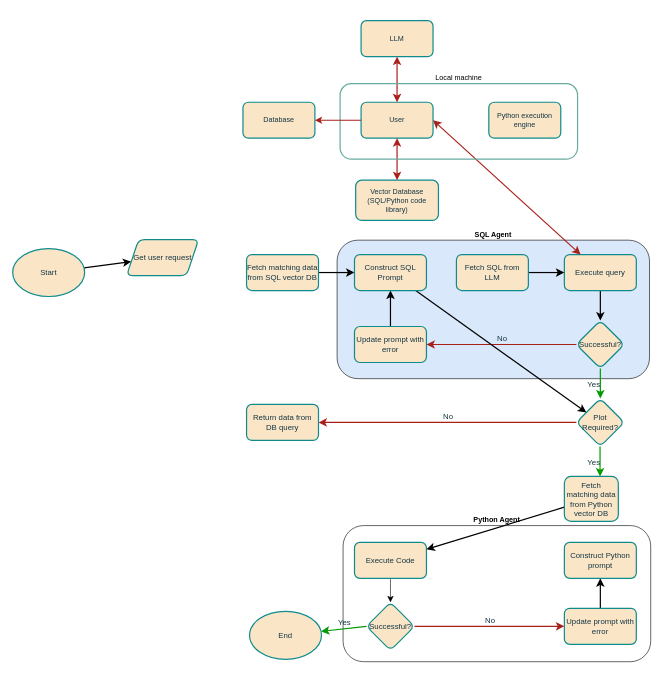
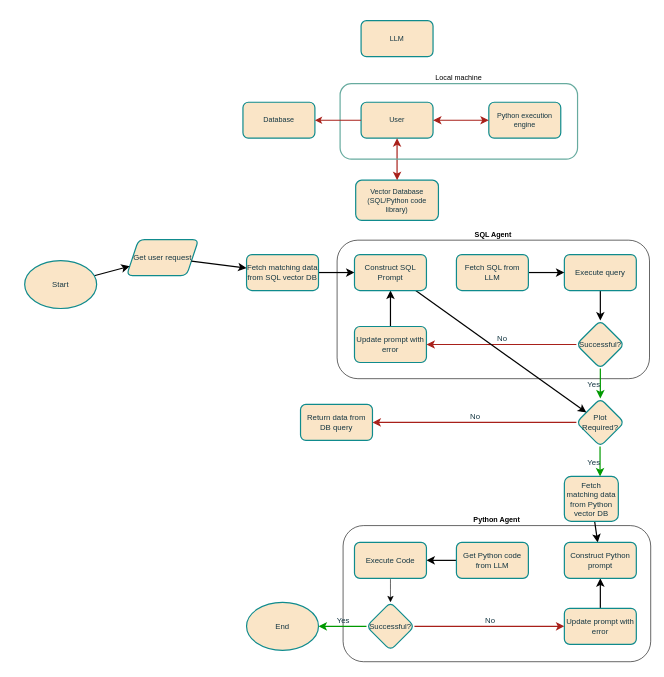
  <mxCell id="0" />
  <mxCell id="1" parent="0" />
  <mxCell id="2" value="" style="group;strokeWidth=6;strokeColor=none;fontSize=13;whiteSpace=wrap;verticalAlign=middle;" vertex="1" connectable="0" parent="1"><mxGeometry x="410" y="184" width="674" height="923" as="geometry" /></mxCell>
  <mxCell id="3" value="" style="group" vertex="1" connectable="0" parent="2"><mxGeometry y="240" width="674" height="683" as="geometry" /></mxCell>
- <mxCell id="4" value="SQL Agent" style="rounded=1;whiteSpace=wrap;html=1;labelPosition=center;verticalLabelPosition=top;align=center;verticalAlign=bottom;fontStyle=1;fillColor=#dae8fc;" vertex="1" parent="3"><mxGeometry x="151" y="-24" width="521" height="231" as="geometry" /></mxCell>
+ <mxCell id="4" value="SQL Agent" style="rounded=1;whiteSpace=wrap;html=1;labelPosition=center;verticalLabelPosition=top;align=center;verticalAlign=bottom;fontStyle=1" vertex="1" parent="3"><mxGeometry x="151" y="-24" width="521" height="231" as="geometry" /></mxCell>
  <mxCell id="5" value="Python Agent" style="rounded=1;whiteSpace=wrap;html=1;labelPosition=center;verticalLabelPosition=top;align=center;verticalAlign=bottom;fontStyle=1" vertex="1" parent="3"><mxGeometry x="161" y="452" width="513" height="227" as="geometry" /></mxCell>
  <mxCell id="6" value="" style="edgeStyle=none;curved=0;rounded=0;orthogonalLoop=1;jettySize=auto;html=1;fontSize=13;startSize=8;endSize=8;entryX=0;entryY=0.5;entryDx=0;entryDy=0;entryPerimeter=0;labelBackgroundColor=none;strokeColor=#000000;fontColor=default;horizontal=1;strokeWidth=2;" edge="1" parent="3" source="7" target="30"><mxGeometry relative="1" as="geometry" /></mxCell>
  <mxCell id="7" value="Fetch matching data from SQL vector DB" style="rounded=1;whiteSpace=wrap;html=1;labelBackgroundColor=none;fillColor=#FAE5C7;strokeColor=#0F8B8D;fontColor=#143642;strokeWidth=2;horizontal=1;fontSize=13;" vertex="1" parent="3"><mxGeometry width="120" height="60" as="geometry" /></mxCell>
  <mxCell id="8" value="" style="edgeStyle=none;curved=0;rounded=0;orthogonalLoop=1;jettySize=auto;html=1;fontSize=13;startSize=8;endSize=8;labelBackgroundColor=none;strokeColor=#000000;fontColor=default;horizontal=1;strokeWidth=2;" edge="1" parent="3" source="9" target="10"><mxGeometry relative="1" as="geometry" /></mxCell>
  <mxCell id="9" value="Execute query" style="rounded=1;whiteSpace=wrap;html=1;labelBackgroundColor=none;fillColor=#FAE5C7;strokeColor=#0F8B8D;fontColor=#143642;strokeWidth=2;horizontal=1;fontSize=13;" vertex="1" parent="3"><mxGeometry x="530" width="120" height="60" as="geometry" /></mxCell>
  <mxCell id="10" value="Successful?" style="rhombus;whiteSpace=wrap;html=1;rounded=1;labelBackgroundColor=none;fillColor=#FAE5C7;strokeColor=#0F8B8D;fontColor=#143642;strokeWidth=2;horizontal=1;fontSize=13;" vertex="1" parent="3"><mxGeometry x="550" y="110" width="80" height="80" as="geometry" /></mxCell>
  <mxCell id="11" value="" style="edgeStyle=none;curved=0;rounded=0;orthogonalLoop=1;jettySize=auto;html=1;fontSize=13;startSize=8;endSize=8;labelBackgroundColor=none;strokeColor=#000000;fontColor=default;horizontal=1;strokeWidth=2;" edge="1" parent="3" source="12" target="30"><mxGeometry relative="1" as="geometry" /></mxCell>
  <mxCell id="12" value="Update prompt with error" style="rounded=1;whiteSpace=wrap;html=1;labelBackgroundColor=none;fillColor=#FAE5C7;strokeColor=#0F8B8D;fontColor=#143642;strokeWidth=2;horizontal=1;fontSize=13;" vertex="1" parent="3"><mxGeometry x="180" y="120" width="120" height="60" as="geometry" /></mxCell>
  <mxCell id="13" value="Successful?" style="rhombus;whiteSpace=wrap;html=1;rounded=1;labelBackgroundColor=none;fillColor=#FAE5C7;strokeColor=#0F8B8D;fontColor=#143642;strokeWidth=2;horizontal=1;fontSize=13;" vertex="1" parent="3"><mxGeometry x="200" y="580" width="80" height="80" as="geometry" /></mxCell>
  <mxCell id="14" value="Plot Required?" style="rhombus;whiteSpace=wrap;html=1;rounded=1;labelBackgroundColor=none;fillColor=#FAE5C7;strokeColor=#0F8B8D;fontColor=#143642;strokeWidth=2;horizontal=1;fontSize=13;verticalAlign=middle;labelPosition=center;verticalLabelPosition=middle;align=center;" vertex="1" parent="3"><mxGeometry x="550" y="240" width="80" height="80" as="geometry" /></mxCell>
- <mxCell id="15" value="Return data from DB query" style="rounded=1;whiteSpace=wrap;html=1;labelBackgroundColor=none;fillColor=#FAE5C7;strokeColor=#0F8B8D;fontColor=#143642;strokeWidth=2;horizontal=1;fontSize=13;" vertex="1" parent="3"><mxGeometry y="250" width="120" height="60" as="geometry" /></mxCell>
+ <mxCell id="15" value="Return data from DB query" style="rounded=1;whiteSpace=wrap;html=1;labelBackgroundColor=none;fillColor=#FAE5C7;strokeColor=#0F8B8D;fontColor=#143642;strokeWidth=2;horizontal=1;fontSize=13;" vertex="1" parent="3"><mxGeometry x="90" y="250" width="120" height="60" as="geometry" /></mxCell>
+ <mxCell id="16" value="" style="edgeStyle=none;curved=1;rounded=1;orthogonalLoop=1;jettySize=auto;html=1;fontSize=13;startSize=8;endSize=8;labelBackgroundColor=none;strokeColor=#000000;fontColor=default;horizontal=1;strokeWidth=2;" edge="1" parent="3" source="17" target="23"><mxGeometry relative="1" as="geometry" /></mxCell>
+ <mxCell id="17" value="Get Python code from LLM" style="rounded=1;whiteSpace=wrap;html=1;labelBackgroundColor=none;fillColor=#FAE5C7;strokeColor=#0F8B8D;fontColor=#143642;fillStyle=auto;glass=0;shadow=0;strokeWidth=2;horizontal=1;fontSize=13;" vertex="1" parent="3"><mxGeometry x="350" y="480" width="120" height="60" as="geometry" /></mxCell>
  <mxCell id="18" value="" style="endArrow=classic;html=1;rounded=1;fontSize=13;startSize=8;endSize=8;curved=1;entryX=1;entryY=0.5;entryDx=0;entryDy=0;exitX=0;exitY=0.5;exitDx=0;exitDy=0;labelBackgroundColor=none;strokeColor=#A8201A;fontColor=default;horizontal=1;strokeWidth=2;" edge="1" parent="3" source="10" target="12"><mxGeometry relative="1" as="geometry"><mxPoint x="184" y="142" as="sourcePoint" /><mxPoint x="263" y="20" as="targetPoint" /></mxGeometry></mxCell>
  <mxCell id="19" value="No" style="edgeLabel;resizable=0;html=1;fontSize=13;;align=center;verticalAlign=bottom;rounded=1;labelBackgroundColor=none;fontColor=#143642;horizontal=1;labelPosition=center;verticalLabelPosition=top;" connectable="0" vertex="1" parent="18"><mxGeometry relative="1" as="geometry" /></mxCell>
  <mxCell id="20" value="" style="endArrow=classic;html=1;rounded=1;fontSize=13;startSize=8;endSize=8;curved=1;entryX=1;entryY=0.5;entryDx=0;entryDy=0;exitX=0;exitY=0.5;exitDx=0;exitDy=0;labelBackgroundColor=none;strokeColor=#A8201A;fontColor=default;horizontal=1;strokeWidth=2;" edge="1" parent="3" source="14" target="15"><mxGeometry relative="1" as="geometry"><mxPoint x="434" y="294" as="sourcePoint" /><mxPoint x="333" y="294" as="targetPoint" /></mxGeometry></mxCell>
  <mxCell id="21" value="No" style="edgeLabel;resizable=0;html=1;fontSize=13;;align=center;verticalAlign=bottom;rounded=1;labelBackgroundColor=none;fontColor=#143642;horizontal=1;labelPosition=center;verticalLabelPosition=top;" connectable="0" vertex="1" parent="20"><mxGeometry relative="1" as="geometry" /></mxCell>
  <mxCell id="22" value="" style="edgeStyle=none;curved=1;rounded=1;orthogonalLoop=1;jettySize=auto;html=1;fontSize=13;startSize=8;endSize=8;labelBackgroundColor=none;strokeColor=#000000;fontColor=default;horizontal=1;" edge="1" parent="3" source="23" target="13"><mxGeometry relative="1" as="geometry" /></mxCell>
  <mxCell id="23" value="Execute Code" style="rounded=1;whiteSpace=wrap;html=1;labelBackgroundColor=none;fillColor=#FAE5C7;strokeColor=#0F8B8D;fontColor=#143642;strokeWidth=2;horizontal=1;fontSize=13;" vertex="1" parent="3"><mxGeometry x="180" y="480" width="120" height="60" as="geometry" /></mxCell>
  <mxCell id="24" value="" style="endArrow=classic;html=1;rounded=1;fontSize=13;startSize=8;endSize=8;curved=1;exitX=1;exitY=0.5;exitDx=0;exitDy=0;entryX=0;entryY=0.5;entryDx=0;entryDy=0;labelBackgroundColor=none;strokeColor=#A8201A;fontColor=default;horizontal=1;strokeWidth=2;" edge="1" parent="3" source="13" target="27"><mxGeometry relative="1" as="geometry"><mxPoint x="380" y="591" as="sourcePoint" /><mxPoint x="453" y="519" as="targetPoint" /></mxGeometry></mxCell>
  <mxCell id="25" value="No" style="edgeLabel;resizable=0;html=1;fontSize=13;;align=center;verticalAlign=bottom;rounded=1;labelBackgroundColor=none;fontColor=#143642;horizontal=1;labelPosition=center;verticalLabelPosition=top;" connectable="0" vertex="1" parent="24"><mxGeometry relative="1" as="geometry" /></mxCell>
  <mxCell id="26" value="" style="edgeStyle=none;curved=1;rounded=1;orthogonalLoop=1;jettySize=auto;html=1;fontSize=13;startSize=8;endSize=8;labelBackgroundColor=none;strokeColor=#000000;fontColor=default;horizontal=1;strokeWidth=2;" edge="1" parent="3" source="27" target="35"><mxGeometry relative="1" as="geometry" /></mxCell>
  <mxCell id="27" value="Update prompt with error" style="rounded=1;whiteSpace=wrap;html=1;labelBackgroundColor=none;fillColor=#FAE5C7;strokeColor=#0F8B8D;fontColor=#143642;strokeWidth=2;horizontal=1;fontSize=13;" vertex="1" parent="3"><mxGeometry x="530" y="590" width="120" height="60" as="geometry" /></mxCell>
- <mxCell id="28" value="End" style="ellipse;whiteSpace=wrap;html=1;rounded=1;labelBackgroundColor=none;fillColor=#FAE5C7;strokeColor=#0F8B8D;fontColor=#143642;strokeWidth=2;horizontal=1;fontSize=13;" vertex="1" parent="3"><mxGeometry x="5" y="595" width="120" height="80" as="geometry" /></mxCell>
+ <mxCell id="28" value="End" style="ellipse;whiteSpace=wrap;html=1;rounded=1;labelBackgroundColor=none;fillColor=#FAE5C7;strokeColor=#0F8B8D;fontColor=#143642;strokeWidth=2;horizontal=1;fontSize=13;" vertex="1" parent="3"><mxGeometry y="580" width="120" height="80" as="geometry" /></mxCell>
  <mxCell id="29" value="" style="edgeStyle=none;curved=0;rounded=0;orthogonalLoop=1;jettySize=auto;html=1;fontSize=13;startSize=8;endSize=8;labelBackgroundColor=none;strokeColor=#000000;fontColor=default;horizontal=1;strokeWidth=2;" edge="1" parent="3" source="30" target="14"><mxGeometry relative="1" as="geometry" /></mxCell>
  <mxCell id="30" value="Construct SQL Prompt" style="rounded=1;whiteSpace=wrap;html=1;labelBackgroundColor=none;fillColor=#FAE5C7;strokeColor=#0F8B8D;fontColor=#143642;strokeWidth=2;horizontal=1;fontSize=13;" vertex="1" parent="3"><mxGeometry x="180" width="120" height="60" as="geometry" /></mxCell>
  <mxCell id="31" value="" style="edgeStyle=none;curved=0;rounded=0;orthogonalLoop=1;jettySize=auto;html=1;fontSize=13;startSize=8;endSize=8;labelBackgroundColor=none;strokeColor=#000000;fontColor=default;horizontal=1;strokeWidth=2;" edge="1" parent="3" source="32" target="9"><mxGeometry relative="1" as="geometry" /></mxCell>
  <mxCell id="32" value="Fetch SQL from LLM" style="rounded=1;whiteSpace=wrap;html=1;labelBackgroundColor=none;fillColor=#FAE5C7;strokeColor=#0F8B8D;fontColor=#143642;fillStyle=auto;glass=0;shadow=0;strokeWidth=2;horizontal=1;fontSize=13;" vertex="1" parent="3"><mxGeometry x="350" width="120" height="60" as="geometry" /></mxCell>
- <mxCell id="33" value="" style="edgeStyle=none;curved=1;rounded=1;orthogonalLoop=1;jettySize=auto;html=1;fontSize=13;startSize=8;endSize=8;labelBackgroundColor=none;strokeColor=#000000;fontColor=default;horizontal=1;strokeWidth=2;" edge="1" parent="3" source="34" target="23"><mxGeometry relative="1" as="geometry" /></mxCell>
+ <mxCell id="33" value="" style="edgeStyle=none;curved=1;rounded=1;orthogonalLoop=1;jettySize=auto;html=1;fontSize=13;startSize=8;endSize=8;labelBackgroundColor=none;strokeColor=#000000;fontColor=default;horizontal=1;strokeWidth=2;" edge="1" parent="3" source="34" target="35"><mxGeometry relative="1" as="geometry" /></mxCell>
  <mxCell id="34" value="Fetch matching data from Python vector DB" style="rounded=1;whiteSpace=wrap;html=1;labelBackgroundColor=none;fillColor=#FAE5C7;strokeColor=#0F8B8D;fontColor=#143642;strokeWidth=2;horizontal=1;fontSize=13;" vertex="1" parent="3"><mxGeometry x="530" y="370" width="90" height="75" as="geometry" /></mxCell>
  <mxCell id="35" value="Construct Python prompt" style="rounded=1;whiteSpace=wrap;html=1;labelBackgroundColor=none;fillColor=#FAE5C7;strokeColor=#0F8B8D;fontColor=#143642;strokeWidth=2;horizontal=1;fontSize=13;" vertex="1" parent="3"><mxGeometry x="530" y="480" width="120" height="60" as="geometry" /></mxCell>
  <mxCell id="36" value="" style="endArrow=classic;html=1;rounded=1;fontSize=13;startSize=8;endSize=8;curved=1;exitX=0;exitY=0.5;exitDx=0;exitDy=0;labelBackgroundColor=none;strokeColor=#009900;fontColor=default;horizontal=1;strokeWidth=2;" edge="1" parent="3" source="13" target="28"><mxGeometry relative="1" as="geometry"><mxPoint x="290" y="630" as="sourcePoint" /><mxPoint x="540" y="630" as="targetPoint" /></mxGeometry></mxCell>
  <mxCell id="37" value="Yes" style="edgeLabel;resizable=0;html=1;fontSize=13;;align=center;verticalAlign=bottom;rounded=1;labelBackgroundColor=none;fontColor=#143642;horizontal=1;labelPosition=center;verticalLabelPosition=top;" connectable="0" vertex="1" parent="36"><mxGeometry relative="1" as="geometry" /></mxCell>
  <mxCell id="38" value="" style="endArrow=classic;html=1;rounded=1;fontSize=13;startSize=8;endSize=8;curved=1;exitX=0.5;exitY=1;exitDx=0;exitDy=0;labelBackgroundColor=none;strokeColor=#009900;fontColor=default;horizontal=1;strokeWidth=2;entryX=0.5;entryY=0;entryDx=0;entryDy=0;" edge="1" parent="3" source="10" target="14"><mxGeometry relative="1" as="geometry"><mxPoint x="210" y="630" as="sourcePoint" /><mxPoint x="130" y="630" as="targetPoint" /></mxGeometry></mxCell>
  <mxCell id="39" value="Yes" style="edgeLabel;resizable=0;html=1;fontSize=13;;align=right;verticalAlign=middle;rounded=1;labelBackgroundColor=none;fontColor=#143642;horizontal=1;labelPosition=left;verticalLabelPosition=middle;" connectable="0" vertex="1" parent="38"><mxGeometry relative="1" as="geometry" /></mxCell>
  <mxCell id="40" value="" style="endArrow=classic;html=1;rounded=1;fontSize=13;startSize=8;endSize=8;curved=1;exitX=0.5;exitY=1;exitDx=0;exitDy=0;labelBackgroundColor=none;strokeColor=#009900;fontColor=default;horizontal=1;strokeWidth=2;entryX=0.5;entryY=0;entryDx=0;entryDy=0;" edge="1" parent="3"><mxGeometry relative="1" as="geometry"><mxPoint x="589.5" y="320" as="sourcePoint" /><mxPoint x="589.5" y="370" as="targetPoint" /></mxGeometry></mxCell>
  <mxCell id="41" value="Yes" style="edgeLabel;resizable=0;html=1;fontSize=13;;align=right;verticalAlign=middle;rounded=1;labelBackgroundColor=none;fontColor=#143642;horizontal=1;labelPosition=left;verticalLabelPosition=middle;" connectable="0" vertex="1" parent="40"><mxGeometry relative="1" as="geometry" /></mxCell>
  <mxCell id="42" value="" style="group" vertex="1" connectable="0" parent="1"><mxGeometry x="404" y="20" width="627" height="392" as="geometry" /></mxCell>
  <mxCell id="43" value="" style="group" vertex="1" connectable="0" parent="42"><mxGeometry x="197" width="430" height="392" as="geometry" /></mxCell>
  <mxCell id="44" value="User" style="rounded=1;whiteSpace=wrap;html=1;labelBackgroundColor=none;fillColor=#FAE5C7;strokeColor=#0F8B8D;fontColor=#143642;strokeWidth=2;" vertex="1" parent="43"><mxGeometry y="150" width="120" height="60" as="geometry" /></mxCell>
  <mxCell id="45" value="LLM" style="rounded=1;whiteSpace=wrap;html=1;labelBackgroundColor=none;fillColor=#FAE5C7;strokeColor=#0F8B8D;fontColor=#143642;strokeWidth=2;" vertex="1" parent="43"><mxGeometry y="14" width="120" height="60" as="geometry" /></mxCell>
  <mxCell id="46" value="Python execution engine" style="rounded=1;whiteSpace=wrap;html=1;labelBackgroundColor=none;fillColor=#FAE5C7;strokeColor=#0F8B8D;fontColor=#143642;strokeWidth=2;" vertex="1" parent="43"><mxGeometry x="213" y="150" width="120" height="60" as="geometry" /></mxCell>
  <mxCell id="47" value="Vector Database&lt;div&gt;(SQL/Python code library)&lt;/div&gt;" style="rounded=1;whiteSpace=wrap;html=1;labelBackgroundColor=none;fillColor=#FAE5C7;strokeColor=#0F8B8D;fontColor=#143642;strokeWidth=2;" vertex="1" parent="43"><mxGeometry x="-9" y="280" width="138" height="67" as="geometry" /></mxCell>
  <mxCell id="48" value="" style="endArrow=classic;startArrow=classic;html=1;rounded=1;fontSize=12;startSize=8;endSize=8;curved=1;entryX=0.5;entryY=1;entryDx=0;entryDy=0;exitX=0.5;exitY=0;exitDx=0;exitDy=0;labelBackgroundColor=none;strokeColor=#A8201A;fontColor=default;strokeWidth=2;" edge="1" parent="43" source="47" target="44"><mxGeometry width="50" height="50" relative="1" as="geometry"><mxPoint x="20" y="350" as="sourcePoint" /><mxPoint x="70" y="300" as="targetPoint" /></mxGeometry></mxCell>
- <mxCell id="49" value="" style="endArrow=classic;startArrow=classic;html=1;rounded=1;fontSize=12;startSize=8;endSize=8;curved=1;entryX=0.5;entryY=1;entryDx=0;entryDy=0;exitX=0.5;exitY=0;exitDx=0;exitDy=0;labelBackgroundColor=none;strokeColor=#A8201A;fontColor=default;strokeWidth=2;" edge="1" parent="43" source="44" target="45"><mxGeometry width="50" height="50" relative="1" as="geometry"><mxPoint x="70" y="290" as="sourcePoint" /><mxPoint x="70" y="220" as="targetPoint" /></mxGeometry></mxCell>
- <mxCell id="50" value="" style="endArrow=classic;startArrow=classic;html=1;rounded=1;fontSize=12;startSize=8;endSize=8;curved=1;exitX=1;exitY=0.5;exitDx=0;exitDy=0;labelBackgroundColor=none;strokeColor=#A8201A;fontColor=default;strokeWidth=2;" edge="1" parent="43" source="44" target="9"><mxGeometry width="50" height="50" relative="1" as="geometry"><mxPoint x="70" y="160" as="sourcePoint" /><mxPoint x="70" y="70" as="targetPoint" /></mxGeometry></mxCell>
+ <mxCell id="50" value="" style="endArrow=classic;startArrow=classic;html=1;rounded=1;fontSize=12;startSize=8;endSize=8;curved=1;exitX=1;exitY=0.5;exitDx=0;exitDy=0;labelBackgroundColor=none;strokeColor=#A8201A;fontColor=default;strokeWidth=2;" edge="1" parent="43" source="44" target="46"><mxGeometry width="50" height="50" relative="1" as="geometry"><mxPoint x="70" y="160" as="sourcePoint" /><mxPoint x="70" y="70" as="targetPoint" /></mxGeometry></mxCell>
  <mxCell id="51" value="Local machine" style="rounded=1;whiteSpace=wrap;html=1;fillColor=none;strokeColor=#67AB9F;strokeWidth=2;labelPosition=center;verticalLabelPosition=top;align=center;verticalAlign=bottom;" vertex="1" parent="43"><mxGeometry x="-35" y="119" width="396" height="126" as="geometry" /></mxCell>
  <mxCell id="52" value="Database" style="rounded=1;whiteSpace=wrap;html=1;labelBackgroundColor=none;fillColor=#FAE5C7;strokeColor=#0F8B8D;fontColor=#143642;strokeWidth=2;" vertex="1" parent="42"><mxGeometry y="150" width="120" height="60" as="geometry" /></mxCell>
  <mxCell id="53" value="" style="edgeStyle=orthogonalEdgeStyle;rounded=1;orthogonalLoop=1;jettySize=auto;html=1;strokeColor=#A8201A;strokeWidth=2;" edge="1" parent="42" source="44" target="52"><mxGeometry relative="1" as="geometry" /></mxCell>
  <mxCell id="54" value="Get user request" style="shape=parallelogram;perimeter=parallelogramPerimeter;whiteSpace=wrap;html=1;fixedSize=1;rounded=1;labelBackgroundColor=none;fillColor=#FAE5C7;strokeColor=#0F8B8D;fontColor=#143642;strokeWidth=2;horizontal=1;fontSize=13;" vertex="1" parent="1"><mxGeometry x="210" y="399" width="120" height="60" as="geometry" /></mxCell>
+ <mxCell id="55" value="" style="edgeStyle=none;curved=0;rounded=0;orthogonalLoop=1;jettySize=auto;html=1;fontSize=13;startSize=8;endSize=8;labelBackgroundColor=none;strokeColor=#000000;fontColor=default;horizontal=1;strokeWidth=2;" edge="1" parent="1" source="54" target="7"><mxGeometry relative="1" as="geometry" /></mxCell>
  <mxCell id="56" value="" style="edgeStyle=none;curved=0;rounded=0;orthogonalLoop=1;jettySize=auto;html=1;fontSize=13;startSize=8;endSize=8;labelBackgroundColor=none;strokeColor=#000000;fontColor=default;horizontal=1;strokeWidth=2;" edge="1" parent="1" source="57" target="54"><mxGeometry relative="1" as="geometry" /></mxCell>
- <mxCell id="57" value="Start" style="ellipse;whiteSpace=wrap;html=1;rounded=1;labelBackgroundColor=none;fillColor=#FAE5C7;strokeColor=#0F8B8D;fontColor=#143642;strokeWidth=2;fontSize=13;" vertex="1" parent="1"><mxGeometry x="20" y="414" width="120" height="80" as="geometry" /></mxCell>
+ <mxCell id="57" value="Start" style="ellipse;whiteSpace=wrap;html=1;rounded=1;labelBackgroundColor=none;fillColor=#FAE5C7;strokeColor=#0F8B8D;fontColor=#143642;strokeWidth=2;fontSize=13;" vertex="1" parent="1"><mxGeometry x="40" y="434" width="120" height="80" as="geometry" /></mxCell>
